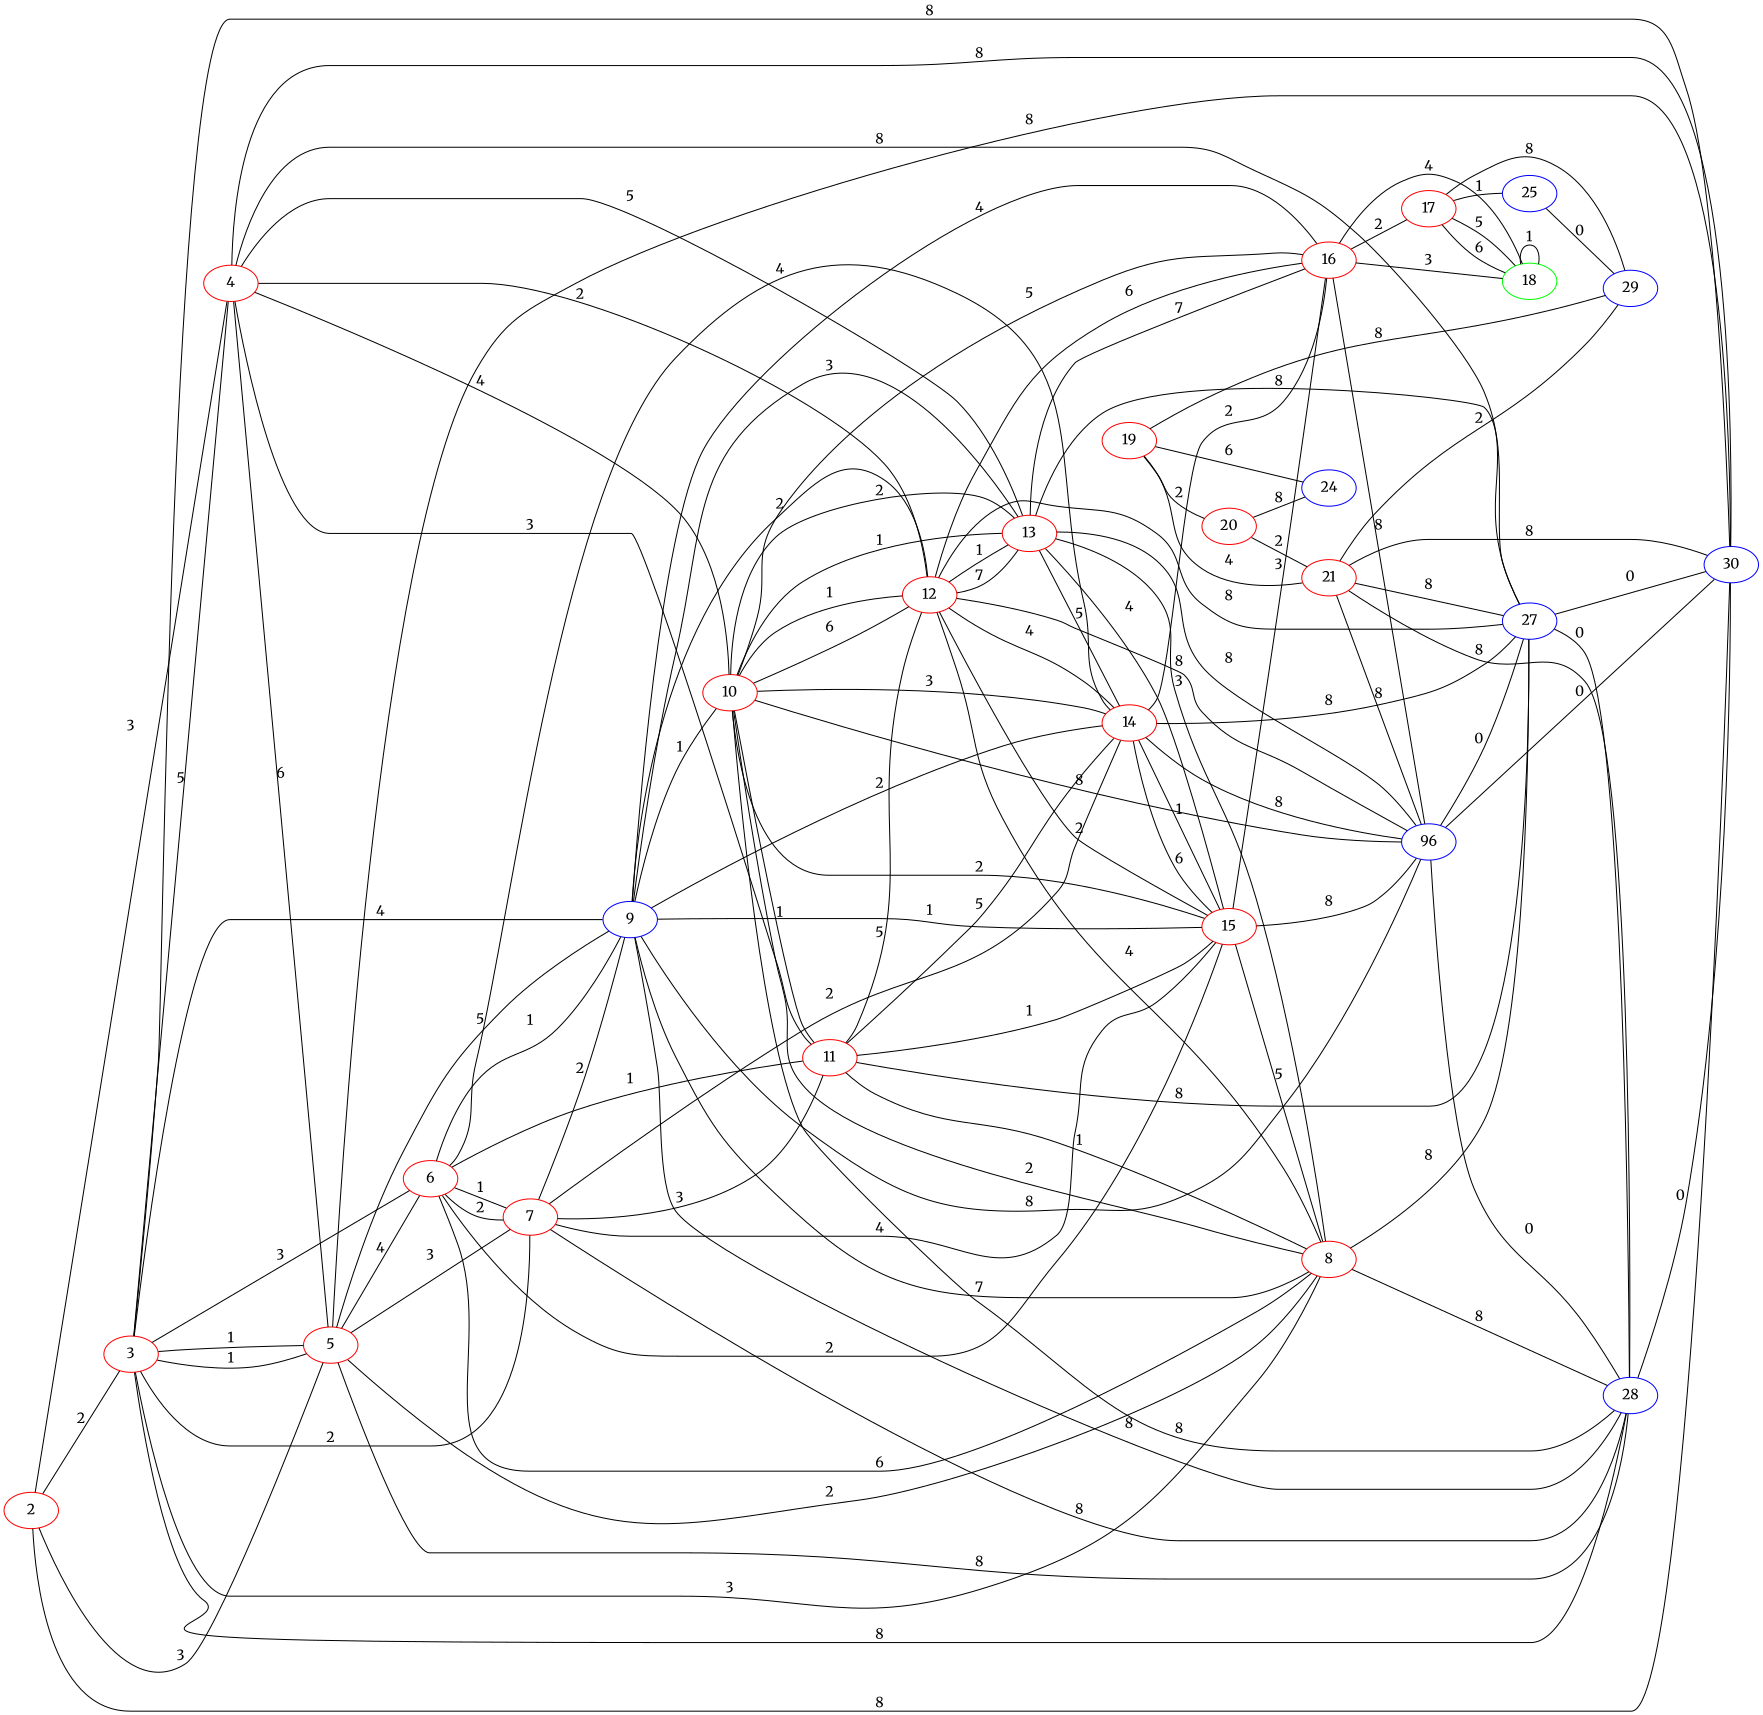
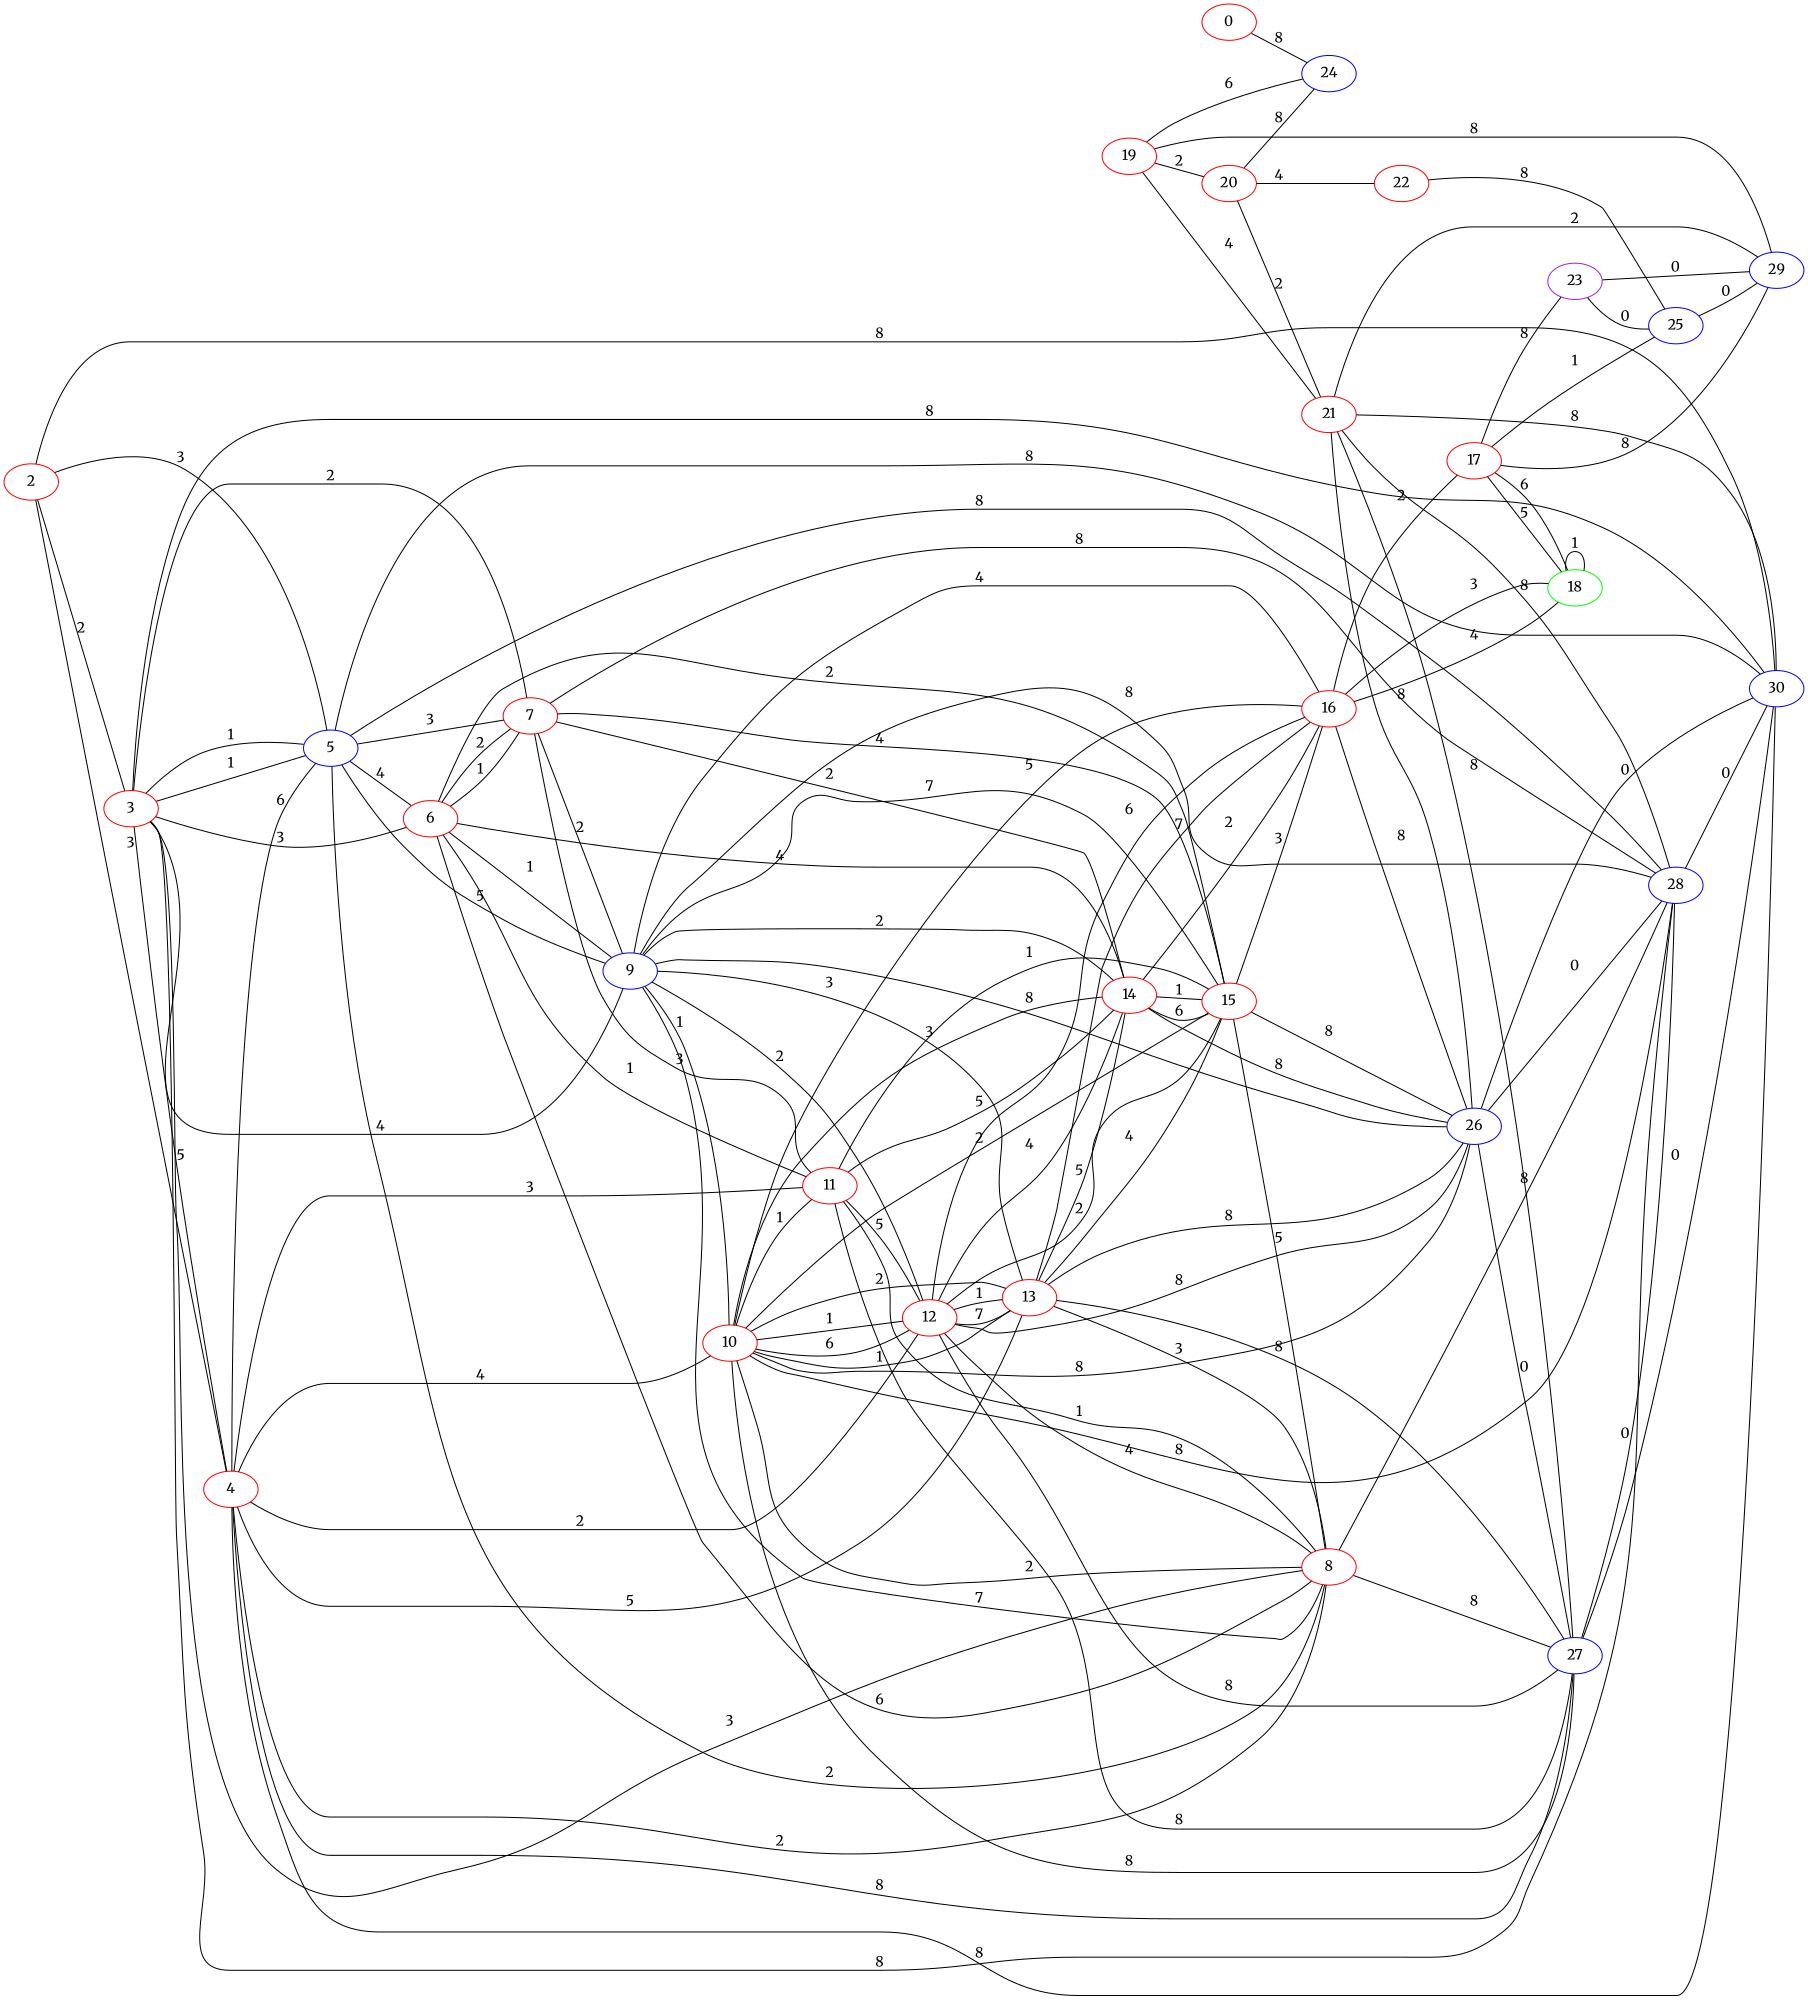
  graph {
    fontname=Merriweather
    rankdir=LR
    node [color=red fontname=Merriweather weight=1]
    edge [fontname=Merriweather]
    24 [color=blue weight=3]
+   0
    2
    3
    4
-   5
+   5 [color=blue]
    30 [color=blue weight=3]
    6
    7
    8
    9 [color=blue]
    28 [color=blue weight=3]
    10
    11
    12
    13
    27 [color=blue weight=3]
    14
    15
    16
-   26 [color=blue weight=3 label=96]
+   26 [color=blue weight=3]
    17
    18 [color=green weight=2]
+   23 [color=purple weight=4]
    25 [color=blue weight=3]
    29 [color=blue weight=3]
    19
    20
    21
+   22
+   0 -- 24 [label=8]
    2 -- 3 [label=2]
    2 -- 4 [label=3]
    2 -- 5 [label=3]
    2 -- 30 [label=8]
    3 -- 4 [label=5]
    3 -- 5 [label=1]
    3 -- 5 [label=1]
    3 -- 30 [label=8]
    3 -- 6 [label=3]
    3 -- 7 [label=2]
    3 -- 8 [label=3]
    3 -- 9 [label=4]
    3 -- 28 [label=8]
    4 -- 5 [label=6]
    4 -- 30 [label=8]
+   4 -- 8 [label=2]
    4 -- 10 [label=4]
    4 -- 11 [label=3]
    4 -- 12 [label=2]
    4 -- 13 [label=5]
    4 -- 27 [label=8]
    5 -- 30 [label=8]
    5 -- 6 [label=4]
    5 -- 7 [label=3]
    5 -- 8 [label=2]
    5 -- 9 [label=5]
    5 -- 28 [label=8]
    6 -- 7 [label=2]
    6 -- 7 [label=1]
    6 -- 8 [label=6]
    6 -- 9 [label=1]
    6 -- 11 [label=1]
    6 -- 14 [label=4]
    6 -- 15 [label=2]
    7 -- 9 [label=2]
    7 -- 28 [label=8]
    7 -- 11 [label=3]
    7 -- 14 [label=2]
    7 -- 15 [label=4]
    8 -- 9 [label=7]
    8 -- 28 [label=8]
    8 -- 10 [label=2]
    8 -- 11 [label=1]
    8 -- 12 [label=4]
    8 -- 13 [label=3]
    8 -- 27 [label=8]
    9 -- 28 [label=8]
    9 -- 10 [label=1]
    9 -- 12 [label=2]
    9 -- 13 [label=3]
    9 -- 14 [label=2]
-   9 -- 15 [label=1]
+   9 -- 15 [label=7]
    9 -- 16 [label=4]
    9 -- 26 [label=8]
    28 -- 30 [label=0]
    10 -- 28 [label=8]
    10 -- 11 [label=1]
    10 -- 12 [label=1]
    10 -- 12 [label=6]
    10 -- 13 [label=2]
    10 -- 13 [label=1]
-   14 -- 27 [label=8]
+   10 -- 27 [label=8]
    10 -- 14 [label=3]
    10 -- 15 [label=2]
    10 -- 16 [label=5]
    10 -- 26 [label=8]
    11 -- 12 [label=5]
    11 -- 27 [label=8]
    11 -- 14 [label=5]
    11 -- 15 [label=1]
    12 -- 13 [label=1]
    12 -- 13 [label=7]
    12 -- 27 [label=8]
    12 -- 14 [label=4]
    12 -- 15 [label=2]
    12 -- 16 [label=6]
    12 -- 26 [label=8]
    13 -- 27 [label=8]
    13 -- 14 [label=5]
    13 -- 15 [label=4]
    13 -- 16 [label=7]
    13 -- 26 [label=8]
    27 -- 30 [label=0]
    27 -- 28 [label=0]
    14 -- 15 [label=6]
    14 -- 15 [label=1]
    14 -- 16 [label=2]
    14 -- 26 [label=8]
    15 -- 8 [label=5]
    15 -- 16 [label=3]
    15 -- 26 [label=8]
    16 -- 26 [label=8]
    16 -- 17 [label=2]
    16 -- 18 [label=3]
    16 -- 18 [label=4]
    26 -- 30 [label=0]
    26 -- 28 [label=0]
    26 -- 27 [label=0]
    17 -- 18 [label=5]
    17 -- 18 [label=6]
+   17 -- 23 [label=8]
    17 -- 25 [label=1]
    17 -- 29 [label=8]
    18 -- 18 [label=1]
+   23 -- 25 [label=0]
+   23 -- 29 [label=0]
    25 -- 29 [label=0]
    19 -- 24 [label=6]
    19 -- 29 [label=8]
    19 -- 20 [label=2]
    19 -- 21 [label=4]
    20 -- 24 [label=8]
    20 -- 21 [label=2]
+   20 -- 22 [label=4]
    21 -- 30 [label=8]
    21 -- 28 [label=8]
    21 -- 27 [label=8]
    21 -- 26 [label=8]
    21 -- 29 [label=2]
+   22 -- 25 [label=8]
  }
